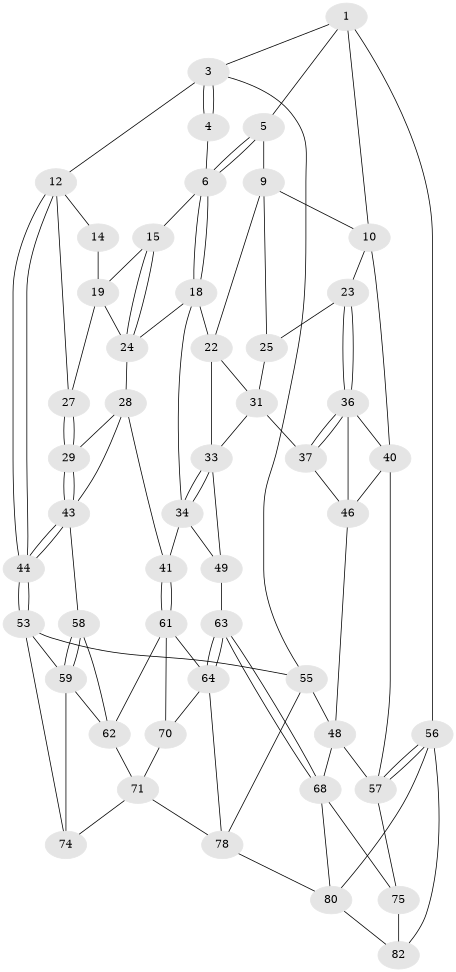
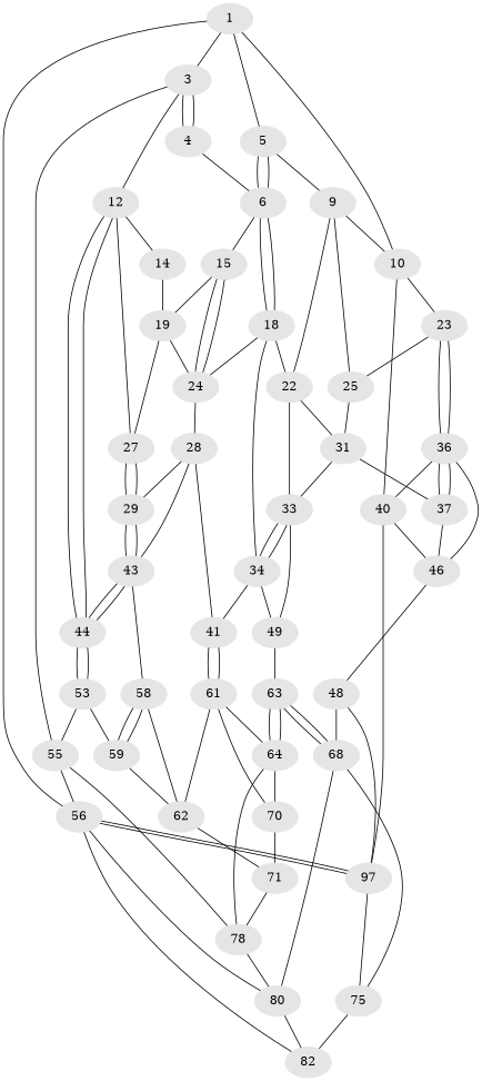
  graph {
    node [color=gray90 style=filled]
    1 [super="+2"]
    3
    5
    10 [super="+11"]
    56 [super="+84"]
    4 [super="+8"]
    12 [super="+13"]
    55
    6 [super="+7"]
    9 [super="+21"]
    23 [super="+24"]
    40 [super="+52"]
-   57 [super="+66"]
+   57 [super="+66" label=97]
    80 [super="+81"]
    82 [super="+83"]
    14
    27
    44
    78 [super="+79"]
    15
    18 [super="+19"]
    22 [super="+32"]
    25 [super="+30"]
    n24 [label=19 super="+17"]
    n25 [label=24 super="+26"]
    34 [super="+35"]
    31 [super="+38"]
    33 [super="+45"]
    36 [super="+39"]
    46 [super="+47"]
    29
    53 [super="+54"]
    28 [super="+42"]
    41
    49 [super="+50"]
    43 [super="+51"]
    37
    61 [super="+65"]
    58
    63
    48 [super="+67"]
    75 [super="+76"]
    62 [super="+69"]
    64 [super="+72"]
    70
    59 [super="+60"]
-   74
    68 [super="+77"]
    71 [super="+73"]
    1 -- 3
    1 -- 5
    1 -- 10
    1 -- 56
    3 -- 4
    3 -- 4
    3 -- 12
    3 -- 55
    5 -- 6
    5 -- 6
    5 -- 9
    10 -- 23
    10 -- 40
    56 -- 57
    56 -- 57
    56 -- 80
    56 -- 82
    4 -- 6
    12 -- 14
    12 -- 27
    12 -- 44
    12 -- 44
-   55 -- 48
+   55 -- 56
    55 -- 78
    6 -- 15
    6 -- 18
    6 -- 18
    9 -- 10
    9 -- 22
    9 -- 25
    23 -- 25 [weight=2]
    23 -- 36
    23 -- 36
    40 -- 57
    40 -- 46
    57 -- 75
    80 -- 82
    14 -- n24
    27 -- 29
    27 -- 29
    44 -- 53
    44 -- 53
    78 -- 80
    15 -- n24
    15 -- n25
    15 -- n25
    18 -- 22
    18 -- n25
    18 -- 34
    22 -- 31
    22 -- 33
    25 -- 31
    n24 -- 27
    n24 -- n25
    n25 -- 28
    34 -- 41
    34 -- 49
    31 -- 33
    31 -- 37
    33 -- 34
    33 -- 34
    33 -- 49
    36 -- 40
    36 -- 46
    36 -- 37
    36 -- 37
    46 -- 48
    29 -- 43
    29 -- 43
    53 -- 55
    53 -- 59
-   53 -- 74
    28 -- 29
    28 -- 41
    28 -- 43
    41 -- 61
    41 -- 61
    49 -- 63
    43 -- 44
    43 -- 44
    43 -- 58
    37 -- 46
    61 -- 62
    61 -- 64
    61 -- 70
    58 -- 62
    58 -- 59
    58 -- 59
    63 -- 64
    63 -- 64
    63 -- 68
    63 -- 68
    48 -- 57
    48 -- 68
    75 -- 82 [weight=2]
    62 -- 71
    64 -- 78
    64 -- 70
    70 -- 71
    59 -- 62
-   59 -- 74
    68 -- 80
    68 -- 75
    71 -- 78
-   71 -- 74
  }
